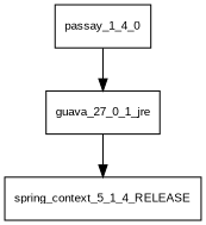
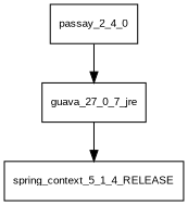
  digraph {
    fontname="Liberation Sans"
    node [fontname="Liberation Sans" fontsize=10.0 shape=box]
    edge [fontname="Liberation Sans"]
-   passay_1_4_0
-   guava_27_0_1_jre
+   passay_1_4_0 [label=passay_2_4_0]
+   guava_27_0_1_jre [label=guava_27_0_7_jre]
    spring_context_5_1_4_RELEASE
    passay_1_4_0 -> guava_27_0_1_jre
    guava_27_0_1_jre -> spring_context_5_1_4_RELEASE
  }
